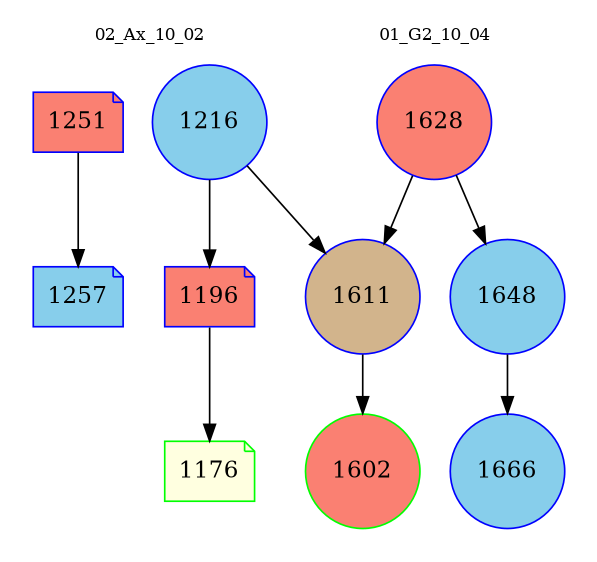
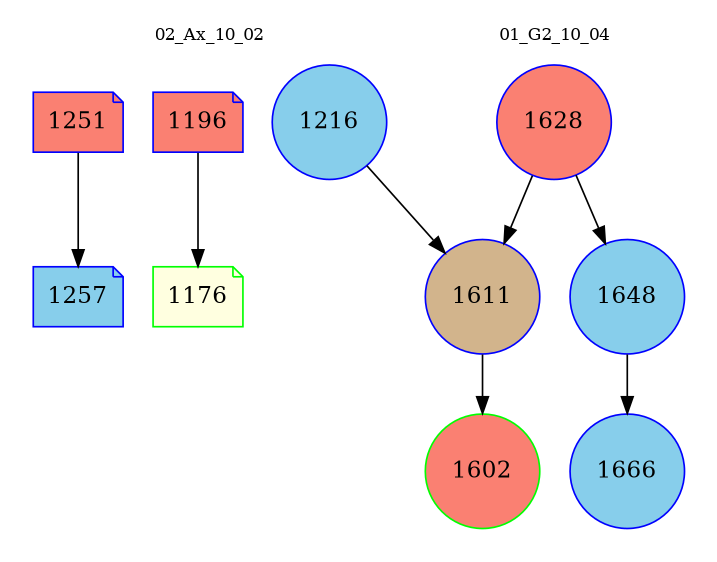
  digraph {
    node [color=blue fillcolor=skyblue shape=circle style=filled]
    edge [color=black]
    n1 [label=1216]
    n2 [fillcolor=salmon label=1196 shape=note]
    n3 [fillcolor=salmon label=1251 shape=note]
    n4 [color=green fillcolor=lightyellow label=1176 shape=note]
    n5 [label=1257 shape=note]
    n6 [fillcolor=salmon label=1628]
    n7 [fillcolor=tan label=1611]
    n8 [label=1648]
    n9 [color=green fillcolor=salmon label=1602]
    n10 [label=1666]
    subgraph cluster_1 {
      color=white
      fontsize=10
      label="02_Ax_10_02"
      n1
      n2
      n3
      n4
      n5
    }
    subgraph cluster_2 {
      color=white
      fontsize=10
      label="01_G2_10_04"
      n6
      n7
      n8
      n9
      n10
    }
-   n1 -> n2
    n1 -> n7
    n2 -> n4
    n3 -> n5
    n6 -> n7
    n6 -> n8
    n7 -> n9
    n8 -> n10
  }
